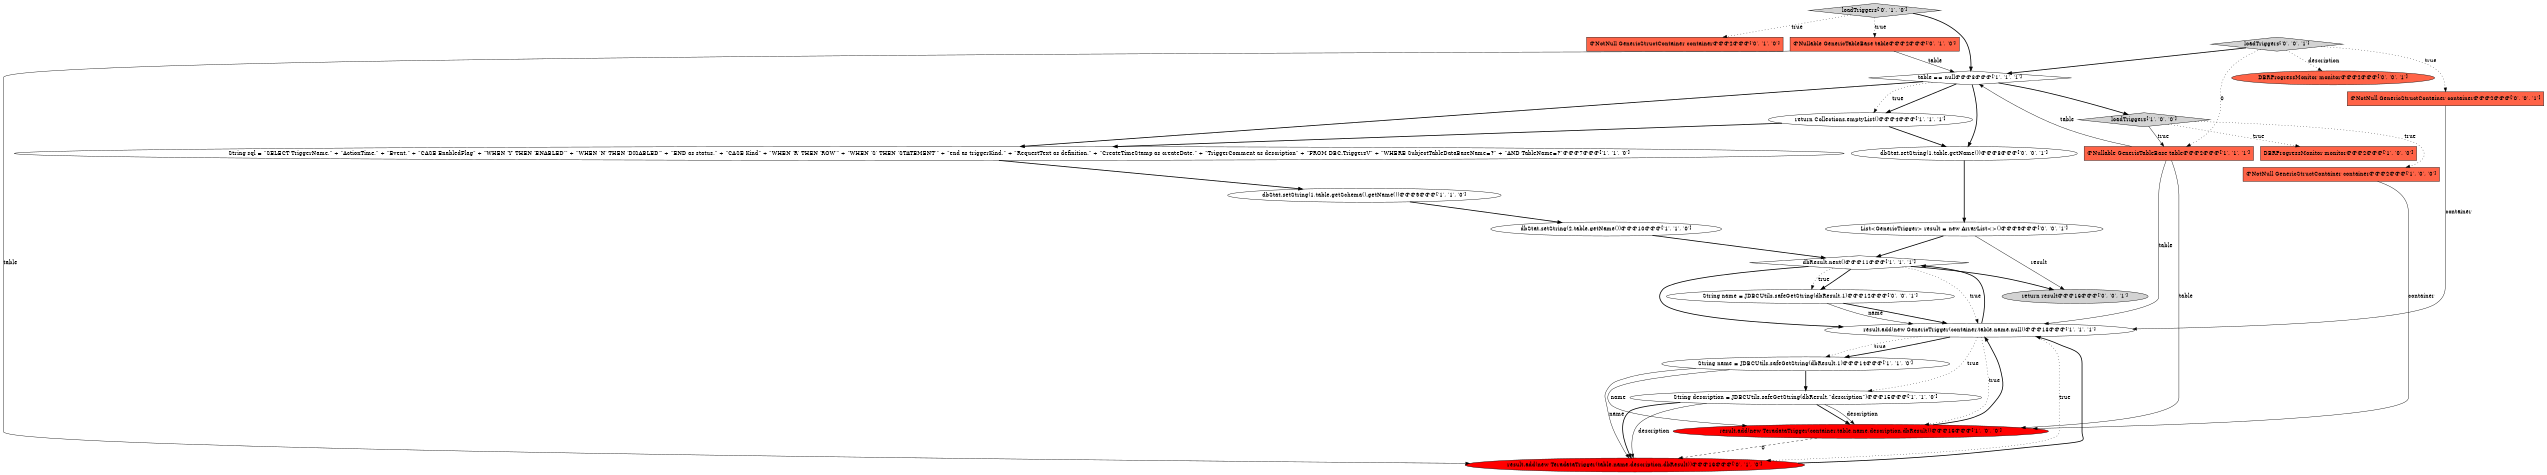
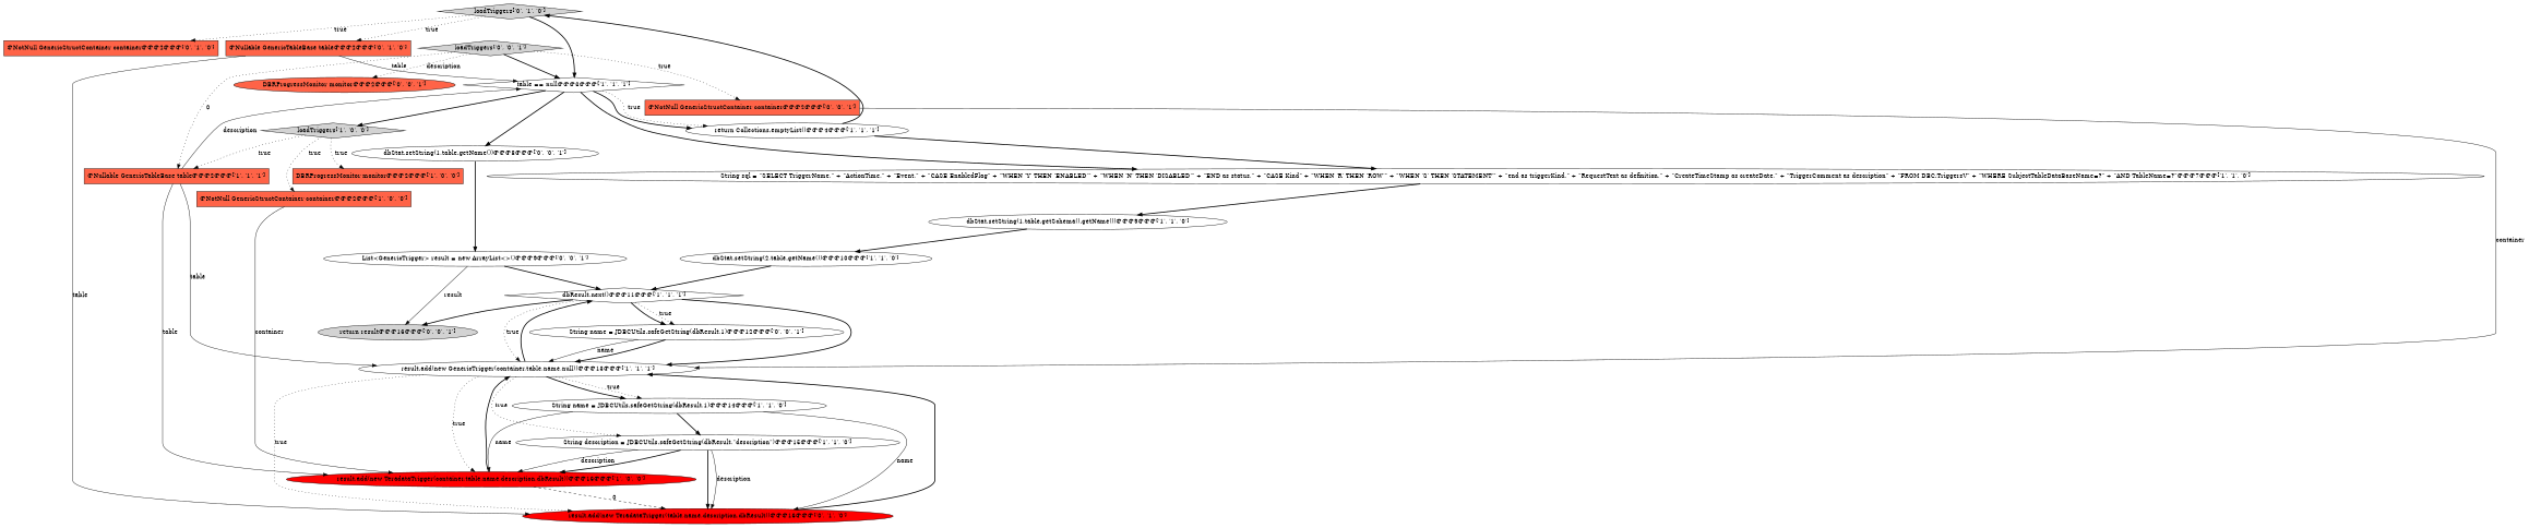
  digraph {
    node [fillcolor=white shape=ellipse style=filled]
    edge [style=bold]
    n1 [fillcolor=lightgray label="loadTriggers['0', '1', '0']" shape=diamond]
    n2 [fillcolor=tomato label="@NotNull GenericStructContainer container@@@2@@@['0', '1', '0']" shape=box]
    n3 [fillcolor=tomato label="@Nullable GenericTableBase table@@@2@@@['0', '1', '0']" shape=box]
    n4 [label="table == null@@@3@@@['1', '1', '1']" shape=diamond]
    n5 [fillcolor=tomato label="@Nullable GenericTableBase table@@@2@@@['1', '1', '1']" shape=box]
    n6 [label="result.add(new GenericTrigger(container,table,name,null))@@@13@@@['1', '1', '1']"]
    n7 [fillcolor=red label="result.add(new TeradataTrigger(container,table,name,description,dbResult))@@@16@@@['1', '0', '0']"]
    n8 [fillcolor=red label="result.add(new TeradataTrigger(table,name,description,dbResult))@@@16@@@['0', '1', '0']"]
    n9 [label="String sql = \"SELECT TriggerName,\" + \"ActionTime,\" + \"Event,\" + \"CASE EnabledFlag\" + \"WHEN 'Y' THEN 'ENABLED'\" + \"WHEN 'N' THEN 'DISABLED'\" + \"END as status,\" + \"CASE Kind\" + \"WHEN 'R' THEN 'ROW'\" + \"WHEN 'S' THEN 'STATEMENT'\" + \"end as triggerKind,\" + \"RequestText as definition,\" + \"CreateTimeStamp as createDate,\" + \"TriggerComment as description\" + \"FROM DBC.TriggersV\" + \"WHERE SubjectTableDataBaseName=?\" + \"AND TableName=?\"@@@7@@@['1', '1', '0']"]
    n10 [label="dbStat.setString(1,table.getName())@@@8@@@['0', '0', '1']"]
    n11 [label="return Collections.emptyList()@@@4@@@['1', '1', '1']"]
    n12 [fillcolor=lightgray label="loadTriggers['1', '0', '0']" shape=diamond]
    n13 [label="dbStat.setString(1,table.getSchema().getName())@@@9@@@['1', '1', '0']"]
    n14 [label="dbStat.setString(2,table.getName())@@@10@@@['1', '1', '0']"]
    n15 [label="dbResult.next()@@@11@@@['1', '1', '1']" shape=diamond]
    n16 [fillcolor=lightgray label="return result@@@16@@@['0', '0', '1']"]
    n17 [label="List<GenericTrigger> result = new ArrayList<>()@@@9@@@['0', '0', '1']"]
    n18 [label="String description = JDBCUtils.safeGetString(dbResult,\"description\")@@@15@@@['1', '1', '0']"]
    n19 [label="String name = JDBCUtils.safeGetString(dbResult,1)@@@14@@@['1', '1', '0']"]
    n20 [fillcolor=lightgray label="loadTriggers['0', '0', '1']" shape=diamond]
    n21 [fillcolor=tomato label="@NotNull GenericStructContainer container@@@2@@@['0', '0', '1']" shape=box]
    n22 [fillcolor=tomato label="DBRProgressMonitor monitor@@@2@@@['0', '0', '1']"]
    n23 [label="String name = JDBCUtils.safeGetString(dbResult,1)@@@12@@@['0', '0', '1']"]
    n24 [fillcolor=tomato label="DBRProgressMonitor monitor@@@2@@@['1', '0', '0']" shape=box]
    n25 [fillcolor=tomato label="@NotNull GenericStructContainer container@@@2@@@['1', '0', '0']" shape=box]
    n1 -> n2 [label=true style=dotted]
    n1 -> n3 [label=true style=dotted]
    n1 -> n4
    n3 -> n4 [label=table style=solid]
    n3 -> n8 [label=table style=solid]
    n4 -> n9
    n4 -> n10
    n4 -> n11
    n4 -> n11 [label=true style=dotted]
    n4 -> n12
-   n5 -> n4 [label=table style=solid]
+   n5 -> n4 [label=description style=solid]
    n5 -> n6 [label=table style=solid]
    n5 -> n7 [label=table style=solid]
    n6 -> n7 [label=true style=dotted]
    n6 -> n8 [label=true style=dotted]
    n6 -> n15
    n6 -> n18 [label=true style=dotted]
    n6 -> n19 [label=true style=dotted]
    n6 -> n19
    n7 -> n6
    n7 -> n8 [label=0 style=dashed]
    n8 -> n6
    n9 -> n13
    n10 -> n17
    n11 -> n9
-   n11 -> n10
-   n12 -> n5 [label=true style=solid]
+   n11 -> n1
+   n12 -> n5 [label=true style=dotted]
    n12 -> n24 [label=true style=dotted]
    n12 -> n25 [label=true style=dotted]
    n13 -> n14
    n14 -> n15
    n15 -> n6
    n15 -> n6 [label=true style=dotted]
    n15 -> n16
    n15 -> n23
    n15 -> n23 [label=true style=dotted]
    n17 -> n15
    n17 -> n16 [label=result style=solid]
    n18 -> n7
    n18 -> n7 [label=description style=solid]
    n18 -> n8
    n18 -> n8 [label=description style=solid]
    n19 -> n7 [label=name style=solid]
    n19 -> n8 [label=name style=solid]
    n19 -> n18
    n20 -> n4
    n20 -> n5 [label=0 style=dotted]
    n20 -> n21 [label=true style=dotted]
    n20 -> n22 [label=description style=dotted]
    n21 -> n6 [label=container style=solid]
    n23 -> n6
    n23 -> n6 [label=name style=solid]
    n25 -> n7 [label=container style=solid]
  }
